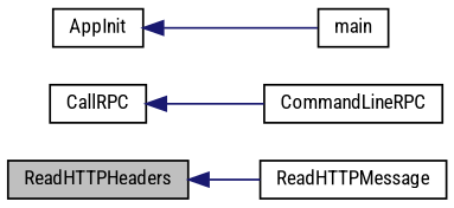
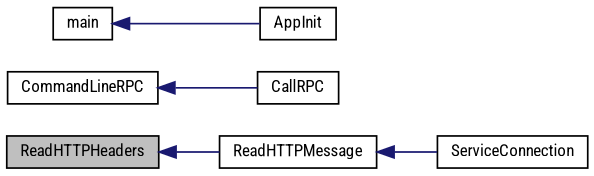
  digraph {
    fontname="Roboto Condensed"
    rankdir=LR
    node [color=black fillcolor=white fontname="Roboto Condensed" fontsize=10 shape=record style=filled]
    edge [color=midnightblue dir=back fontname="Roboto Condensed" fontsize=10 labelfontname=Helvetica labelfontsize=10 style=solid]
    n1 [fillcolor=grey75 fontcolor=black height=0.2 label=ReadHTTPHeaders width=0.4]
    n2 [height=0.2 label=ReadHTTPMessage width=0.4]
+   n3 [height=0.2 label=ServiceConnection width=0.4]
    n4 [height=0.2 label=CallRPC width=0.4]
    n5 [height=0.2 label=CommandLineRPC width=0.4]
    n6 [height=0.2 label=AppInit width=0.4]
    n7 [height=0.2 label=main width=0.4]
    n1 -> n2
-   n4 -> n5
-   n6 -> n7
+   n2 -> n3
+   n5 -> n4
+   n7 -> n6
  }
